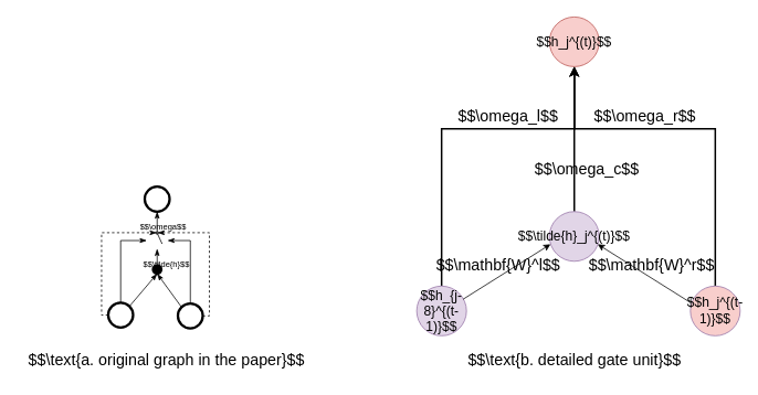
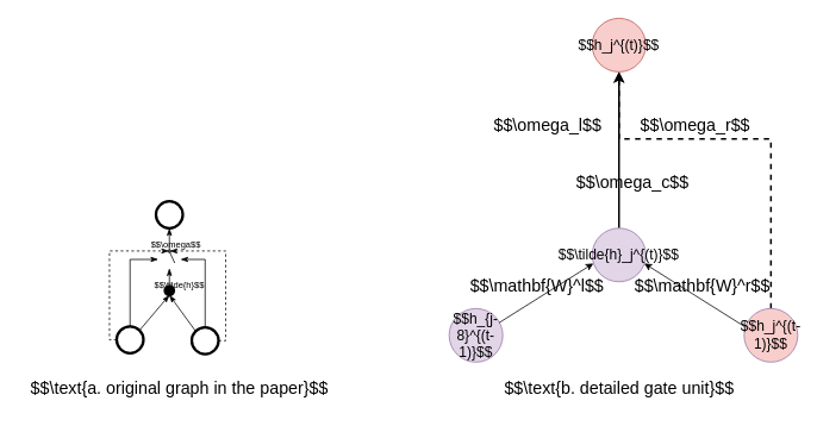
  <mxCell id="0" />
  <mxCell id="1" parent="0" />
- <mxCell id="2" style="edgeStyle=orthogonalEdgeStyle;rounded=0;orthogonalLoop=1;jettySize=auto;html=1;exitX=0.5;exitY=0;exitDx=0;exitDy=0;entryX=0.5;entryY=1;entryDx=0;entryDy=0;fontSize=19;strokeWidth=2;" edge="1" parent="1" source="3" target="6"><mxGeometry relative="1" as="geometry"><Array as="points"><mxPoint x="532" y="155" /><mxPoint x="692" y="155" /></Array></mxGeometry></mxCell>
  <mxCell id="3" value="&lt;font style=&quot;font-size: 16px;&quot;&gt;$$h_{j-8}^{(t-1)}$$&lt;/font&gt;" style="ellipse;whiteSpace=wrap;html=1;fillColor=#e1d5e7;strokeColor=#9673a6;" vertex="1" parent="1"><mxGeometry x="502" y="345" width="60" height="60" as="geometry" /></mxCell>
- <mxCell id="4" style="edgeStyle=orthogonalEdgeStyle;rounded=0;orthogonalLoop=1;jettySize=auto;html=1;exitX=0.5;exitY=0;exitDx=0;exitDy=0;entryX=0.5;entryY=1;entryDx=0;entryDy=0;fontSize=19;strokeWidth=2;" edge="1" parent="1" source="5" target="6"><mxGeometry relative="1" as="geometry"><Array as="points"><mxPoint x="862" y="155" /><mxPoint x="692" y="155" /></Array></mxGeometry></mxCell>
+ <mxCell id="4" style="edgeStyle=orthogonalEdgeStyle;rounded=0;orthogonalLoop=1;jettySize=auto;html=1;exitX=0.5;exitY=0;exitDx=0;exitDy=0;entryX=0.5;entryY=1;entryDx=0;entryDy=0;fontSize=19;strokeWidth=2;dashed=1;" edge="1" parent="1" source="5" target="6"><mxGeometry relative="1" as="geometry"><Array as="points"><mxPoint x="862" y="155" /><mxPoint x="692" y="155" /></Array></mxGeometry></mxCell>
  <mxCell id="5" value="&lt;font style=&quot;font-size: 16px;&quot;&gt;$$h_j^{(t-1)}$$&lt;/font&gt;" style="ellipse;whiteSpace=wrap;html=1;fillColor=#f8cecc;strokeColor=#9673a6;" vertex="1" parent="1"><mxGeometry x="832" y="345" width="60" height="60" as="geometry" /></mxCell>
  <mxCell id="6" value="&lt;font style=&quot;font-size: 16px;&quot;&gt;$$h_j^{(t)}$$&lt;/font&gt;" style="ellipse;whiteSpace=wrap;html=1;fillColor=#f8cecc;strokeColor=#b85450;" vertex="1" parent="1"><mxGeometry x="662" y="20" width="60" height="60" as="geometry" /></mxCell>
  <mxCell id="7" style="edgeStyle=orthogonalEdgeStyle;rounded=0;orthogonalLoop=1;jettySize=auto;html=1;exitX=0.5;exitY=0;exitDx=0;exitDy=0;entryX=0.5;entryY=1;entryDx=0;entryDy=0;fontSize=19;strokeWidth=2;" edge="1" parent="1" source="8" target="6"><mxGeometry relative="1" as="geometry" /></mxCell>
  <mxCell id="8" value="&lt;font style=&quot;font-size: 16px;&quot;&gt;$$\tilde{h}_j^{(t)}$$&lt;/font&gt;" style="ellipse;whiteSpace=wrap;html=1;fillColor=#e1d5e7;strokeColor=#9673a6;" vertex="1" parent="1"><mxGeometry x="662" y="255" width="60" height="60" as="geometry" /></mxCell>
  <mxCell id="9" value="&lt;font style=&quot;font-size: 19px;&quot;&gt;$$\omega_l$$&lt;/font&gt;" style="text;html=1;align=center;verticalAlign=middle;resizable=0;points=[];autosize=1;strokeColor=none;fillColor=none;" vertex="1" parent="1"><mxGeometry x="542" y="120" width="140" height="40" as="geometry" /></mxCell>
  <mxCell id="10" value="&lt;font style=&quot;font-size: 19px;&quot;&gt;$$\omega_r$$&lt;/font&gt;" style="text;html=1;align=center;verticalAlign=middle;resizable=0;points=[];autosize=1;strokeColor=none;fillColor=none;" vertex="1" parent="1"><mxGeometry x="702" y="120" width="150" height="40" as="geometry" /></mxCell>
  <mxCell id="11" value="" style="endArrow=classic;html=1;rounded=0;fontSize=19;exitX=0.931;exitY=0.265;exitDx=0;exitDy=0;exitPerimeter=0;entryX=0.022;entryY=0.658;entryDx=0;entryDy=0;entryPerimeter=0;" edge="1" parent="1" source="3" target="8"><mxGeometry width="50" height="50" relative="1" as="geometry"><mxPoint x="572" y="385" as="sourcePoint" /><mxPoint x="662" y="305" as="targetPoint" /></mxGeometry></mxCell>
  <mxCell id="12" value="" style="endArrow=classic;html=1;rounded=0;fontSize=19;exitX=0.01;exitY=0.337;exitDx=0;exitDy=0;exitPerimeter=0;entryX=0.971;entryY=0.658;entryDx=0;entryDy=0;entryPerimeter=0;" edge="1" parent="1" source="5" target="8"><mxGeometry width="50" height="50" relative="1" as="geometry"><mxPoint x="828.18" y="361.66" as="sourcePoint" /><mxPoint x="722" y="305" as="targetPoint" /></mxGeometry></mxCell>
  <mxCell id="13" value="&lt;font style=&quot;font-size: 19px;&quot;&gt;$$\omega_c$$&lt;/font&gt;" style="text;html=1;align=center;verticalAlign=middle;resizable=0;points=[];autosize=1;strokeColor=none;fillColor=none;" vertex="1" parent="1"><mxGeometry x="632" y="185" width="150" height="40" as="geometry" /></mxCell>
  <mxCell id="14" value="$$\mathbf{W}^l$$" style="text;html=1;align=center;verticalAlign=middle;resizable=0;points=[];autosize=1;strokeColor=none;fillColor=none;fontSize=19;" vertex="1" parent="1"><mxGeometry x="515" y="300" width="170" height="40" as="geometry" /></mxCell>
  <mxCell id="15" value="$$\mathbf{W}^r$$" style="text;html=1;align=center;verticalAlign=middle;resizable=0;points=[];autosize=1;strokeColor=none;fillColor=none;fontSize=19;" vertex="1" parent="1"><mxGeometry x="695" y="301" width="180" height="40" as="geometry" /></mxCell>
  <mxCell id="16" value="$$\text{b. detailed gate unit}$$" style="text;html=1;align=center;verticalAlign=middle;resizable=0;points=[];autosize=1;strokeColor=none;fillColor=none;fontSize=19;" vertex="1" parent="1"><mxGeometry x="552" y="415" width="280" height="40" as="geometry" /></mxCell>
  <mxCell id="17" value="" style="ellipse;whiteSpace=wrap;html=1;fontSize=19;strokeWidth=3;" vertex="1" parent="1"><mxGeometry x="174" y="225" width="30" height="30" as="geometry" /></mxCell>
  <mxCell id="18" style="edgeStyle=orthogonalEdgeStyle;rounded=0;orthogonalLoop=1;jettySize=auto;html=1;exitX=0.5;exitY=0;exitDx=0;exitDy=0;entryX=0;entryY=0.5;entryDx=0;entryDy=0;strokeWidth=1;fontSize=19;endArrow=classicThin;endFill=1;" edge="1" parent="1" source="20"><mxGeometry relative="1" as="geometry"><mxPoint x="176.5" y="290" as="targetPoint" /><Array as="points"><mxPoint x="145" y="290" /></Array></mxGeometry></mxCell>
  <mxCell id="19" style="edgeStyle=orthogonalEdgeStyle;rounded=0;jumpSize=0;orthogonalLoop=1;jettySize=auto;html=1;exitX=0;exitY=0.5;exitDx=0;exitDy=0;entryX=0;entryY=0.5;entryDx=0;entryDy=0;strokeWidth=1;fontSize=10;endArrow=classicThin;endFill=1;dashed=1;" edge="1" parent="1" source="20" target="30"><mxGeometry relative="1" as="geometry"><Array as="points"><mxPoint x="122" y="380" /><mxPoint x="122" y="280" /><mxPoint x="188" y="280" /></Array></mxGeometry></mxCell>
  <mxCell id="20" value="" style="ellipse;whiteSpace=wrap;html=1;fontSize=19;strokeWidth=3;" vertex="1" parent="1"><mxGeometry x="130" y="365" width="30" height="30" as="geometry" /></mxCell>
  <mxCell id="21" style="edgeStyle=orthogonalEdgeStyle;rounded=0;orthogonalLoop=1;jettySize=auto;html=1;exitX=0.5;exitY=0;exitDx=0;exitDy=0;entryX=1;entryY=0.5;entryDx=0;entryDy=0;strokeWidth=1;fontSize=19;endArrow=classicThin;endFill=1;" edge="1" parent="1" source="23"><mxGeometry relative="1" as="geometry"><mxPoint x="201.5" y="290" as="targetPoint" /><Array as="points"><mxPoint x="229" y="290" /></Array></mxGeometry></mxCell>
  <mxCell id="22" style="edgeStyle=orthogonalEdgeStyle;rounded=0;jumpSize=0;orthogonalLoop=1;jettySize=auto;html=1;exitX=1;exitY=0.5;exitDx=0;exitDy=0;strokeWidth=1;fontSize=10;endArrow=classicThin;endFill=1;entryX=1;entryY=0.5;entryDx=0;entryDy=0;dashed=1;" edge="1" parent="1" source="23" target="30"><mxGeometry relative="1" as="geometry"><mxPoint x="202" y="295" as="targetPoint" /><Array as="points"><mxPoint x="252" y="381" /><mxPoint x="252" y="280" /><mxPoint x="189" y="280" /></Array></mxGeometry></mxCell>
  <mxCell id="23" value="" style="ellipse;whiteSpace=wrap;html=1;fontSize=19;strokeWidth=3;" vertex="1" parent="1"><mxGeometry x="214" y="366" width="30" height="30" as="geometry" /></mxCell>
  <mxCell id="24" style="edgeStyle=orthogonalEdgeStyle;rounded=0;jumpSize=0;orthogonalLoop=1;jettySize=auto;html=1;exitX=0.5;exitY=0;exitDx=0;exitDy=0;entryX=0.5;entryY=1;entryDx=0;entryDy=0;strokeWidth=1;fontSize=19;endArrow=classicThin;endFill=1;" edge="1" parent="1" target="17"><mxGeometry relative="1" as="geometry"><mxPoint x="189" y="280" as="sourcePoint" /></mxGeometry></mxCell>
  <mxCell id="25" style="edgeStyle=orthogonalEdgeStyle;rounded=0;jumpSize=0;orthogonalLoop=1;jettySize=auto;html=1;exitX=0.5;exitY=0;exitDx=0;exitDy=0;strokeWidth=1;fontSize=10;endArrow=classicThin;endFill=1;" edge="1" parent="1" source="26"><mxGeometry relative="1" as="geometry"><mxPoint x="189" y="300" as="targetPoint" /></mxGeometry></mxCell>
  <mxCell id="26" value="" style="ellipse;whiteSpace=wrap;html=1;fontSize=19;strokeWidth=3;fillColor=#000000;" vertex="1" parent="1"><mxGeometry x="184" y="320" width="10" height="10" as="geometry" /></mxCell>
  <mxCell id="27" value="" style="endArrow=classicThin;html=1;rounded=0;strokeWidth=1;fontSize=19;exitX=1;exitY=0;exitDx=0;exitDy=0;entryX=0.5;entryY=1;entryDx=0;entryDy=0;endFill=1;" edge="1" parent="1" source="20" target="26"><mxGeometry width="50" height="50" relative="1" as="geometry"><mxPoint x="174" y="390" as="sourcePoint" /><mxPoint x="224" y="340" as="targetPoint" /></mxGeometry></mxCell>
  <mxCell id="28" value="" style="endArrow=classicThin;html=1;rounded=0;strokeWidth=1;fontSize=19;entryX=0.5;entryY=1;entryDx=0;entryDy=0;exitX=0;exitY=0;exitDx=0;exitDy=0;endFill=1;" edge="1" parent="1" source="23" target="26"><mxGeometry width="50" height="50" relative="1" as="geometry"><mxPoint x="184" y="390" as="sourcePoint" /><mxPoint x="234" y="340" as="targetPoint" /></mxGeometry></mxCell>
  <mxCell id="29" value="&lt;font style=&quot;font-size: 10px;&quot;&gt;$$\omega$$&lt;/font&gt;" style="text;html=1;align=center;verticalAlign=middle;resizable=0;points=[];autosize=1;strokeColor=none;fillColor=none;fontSize=19;" vertex="1" parent="1"><mxGeometry x="156" y="251" width="80" height="40" as="geometry" /></mxCell>
  <mxCell id="30" value="" style="ellipse;whiteSpace=wrap;html=1;fontSize=19;strokeWidth=3;fillColor=#000000;" vertex="1" parent="1"><mxGeometry x="188.5" y="280" width="1" height="1" as="geometry" /></mxCell>
  <mxCell id="31" value="$$\tilde{h}$$" style="text;html=1;align=center;verticalAlign=middle;resizable=0;points=[];autosize=1;strokeColor=none;fillColor=none;fontSize=10;" vertex="1" parent="1"><mxGeometry x="160" y="303" width="80" height="30" as="geometry" /></mxCell>
  <mxCell id="32" value="" style="endArrow=none;html=1;rounded=0;strokeWidth=1;fontSize=10;jumpSize=0;exitX=0.5;exitY=1;exitDx=0;exitDy=0;endSize=6;" edge="1" parent="1" source="30"><mxGeometry width="50" height="50" relative="1" as="geometry"><mxPoint x="172" y="330" as="sourcePoint" /><mxPoint x="195" y="294" as="targetPoint" /></mxGeometry></mxCell>
  <mxCell id="33" value="$$\text{a. original graph in the paper}$$" style="text;html=1;align=center;verticalAlign=middle;resizable=0;points=[];autosize=1;strokeColor=none;fillColor=none;fontSize=19;" vertex="1" parent="1"><mxGeometry x="20" y="415" width="360" height="40" as="geometry" /></mxCell>
